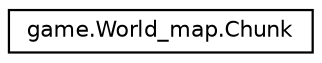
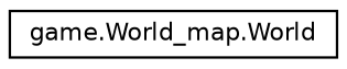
  digraph {
    rankdir=LR
-   n1 [color=black fillcolor=white fontname=Helvetica fontsize=10 height=0.2 label="game.World_map.Chunk" shape=record style=filled width=0.4]
+   n1 [color=black fillcolor=white fontname=Helvetica fontsize=10 height=0.2 label="game.World_map.World" shape=record style=filled width=0.4]
  }
